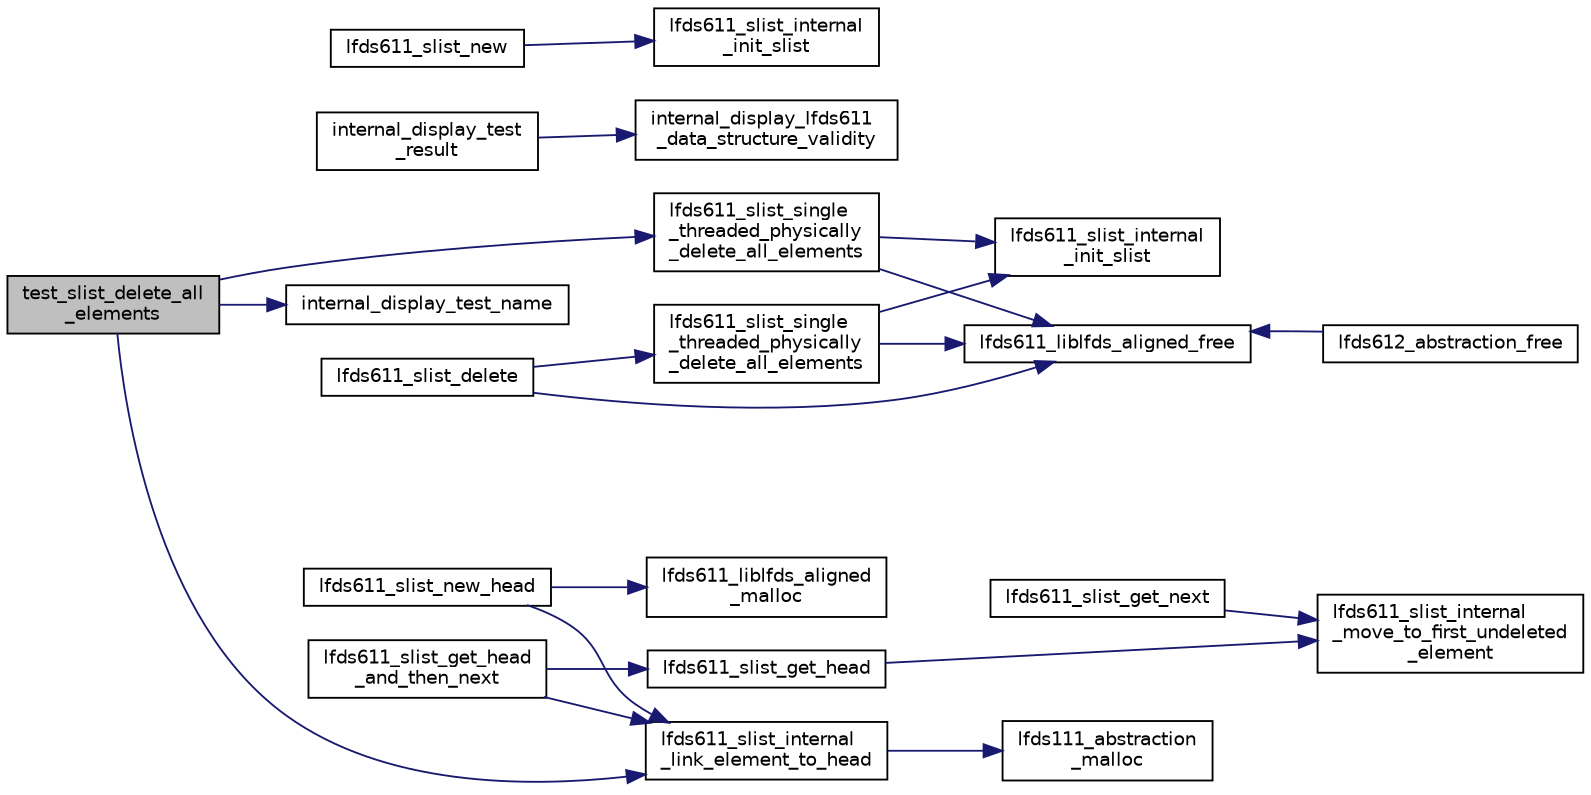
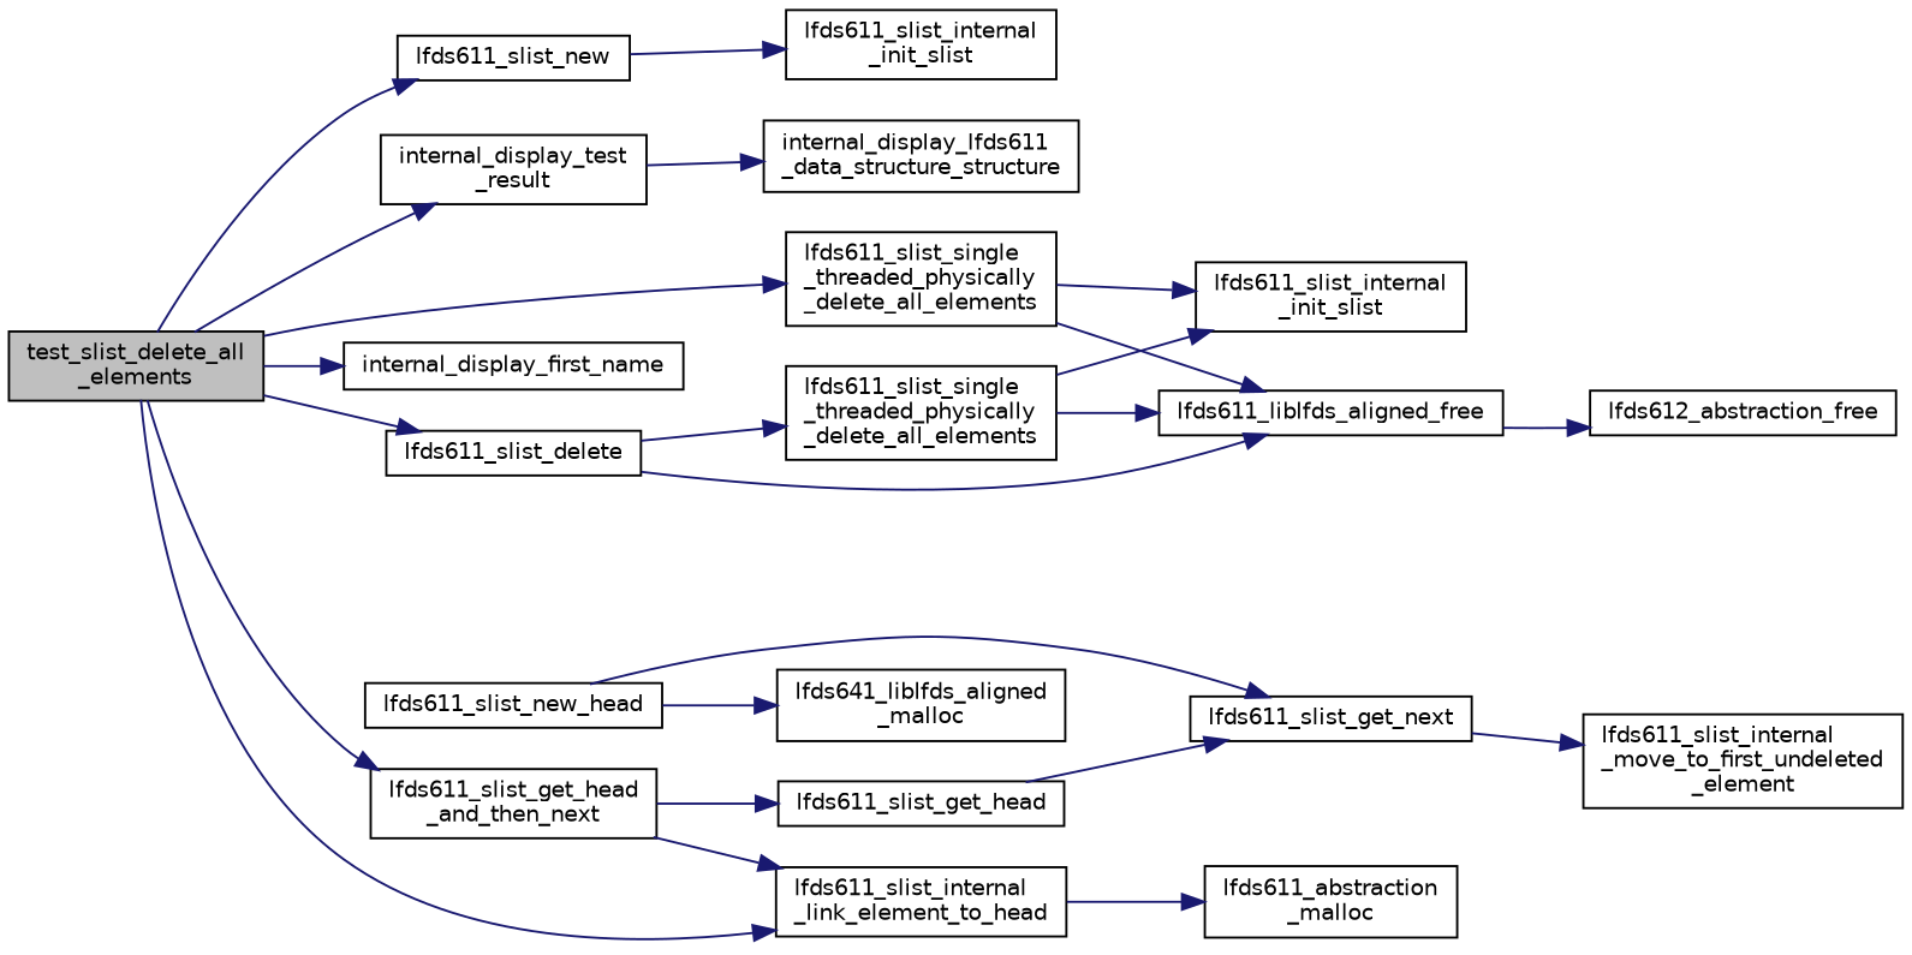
  digraph {
    rankdir=LR
    node [color=black fillcolor=white fontname=Helvetica fontsize=10 shape=record style=filled]
    edge [color=midnightblue fontname=Helvetica fontsize=10 labelfontname=Helvetica labelfontsize=10 style=solid]
    n1 [fillcolor=grey75 fontcolor=black height=0.2 label="test_slist_delete_all\l_elements" width=0.4]
-   n2 [height=0.2 label=internal_display_test_name width=0.4]
+   n2 [height=0.2 label=internal_display_first_name width=0.4]
    n3 [height=0.2 label="internal_display_test\l_result" width=0.4]
    n4 [height=0.2 label=lfds611_slist_delete width=0.4]
    n5 [height=0.2 label="lfds611_slist_get_head\l_and_then_next" width=0.4]
    n6 [height=0.2 label=lfds611_slist_new width=0.4]
    n7 [height=0.2 label="lfds611_slist_single\l_threaded_physically\l_delete_all_elements" width=0.4]
    n8 [height=0.2 label="lfds611_slist_internal\l_link_element_to_head" width=0.4]
-   n9 [height=0.2 label="internal_display_lfds611\l_data_structure_validity" width=0.4]
+   n9 [height=0.2 label="internal_display_lfds611\l_data_structure_structure" width=0.4]
    n10 [height=0.2 label=lfds611_liblfds_aligned_free width=0.4]
    n11 [height=0.2 label="lfds611_slist_single\l_threaded_physically\l_delete_all_elements" width=0.4]
    n12 [height=0.2 label=lfds611_slist_get_head width=0.4]
    n13 [height=0.2 label="lfds611_slist_internal\l_init_slist" width=0.4]
    n14 [height=0.2 label=lfds611_slist_new_head width=0.4]
-   n15 [height=0.2 label="lfds611_liblfds_aligned\l_malloc" width=0.4]
+   n15 [height=0.2 label="lfds641_liblfds_aligned\l_malloc" width=0.4]
    n16 [height=0.2 label="lfds611_slist_internal\l_init_slist" width=0.4]
    n17 [height=0.2 label=lfds612_abstraction_free width=0.4]
    n18 [height=0.2 label="lfds611_slist_internal\l_move_to_first_undeleted\l_element" width=0.4]
    n19 [height=0.2 label=lfds611_slist_get_next width=0.4]
-   n20 [height=0.2 label="lfds111_abstraction\l_malloc" width=0.4]
+   n20 [height=0.2 label="lfds611_abstraction\l_malloc" width=0.4]
    n1 -> n2
+   n1 -> n3
+   n1 -> n4
+   n1 -> n5
+   n1 -> n6
    n1 -> n7
    n1 -> n8
    n3 -> n9
    n4 -> n10
    n4 -> n11
    n5 -> n8
    n5 -> n12
    n6 -> n13
    n7 -> n10
    n7 -> n16
    n8 -> n20
-   n17 -> n10
+   n10 -> n17
    n11 -> n10
    n11 -> n16
-   n12 -> n18
-   n14 -> n8
+   n12 -> n19
+   n14 -> n19
    n14 -> n15
    n19 -> n18
  }
